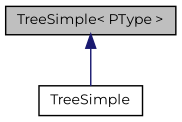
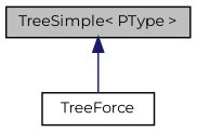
  digraph {
    fontname=Montserrat
    node [color=black fontname=Montserrat fontsize=10 shape=record style=filled]
    n1 [fillcolor=grey75 fontcolor=black height=0.2 label="TreeSimple\< PType \>" width=0.4]
-   n2 [fillcolor=white height=0.2 label=TreeSimple width=0.4]
+   n2 [fillcolor=white height=0.2 label=TreeForce width=0.4]
    n1 -> n2 [color=midnightblue dir=back fontname=Montserrat fontsize=10 labelfontname=Helvetica labelfontsize=10 style=solid]
  }
